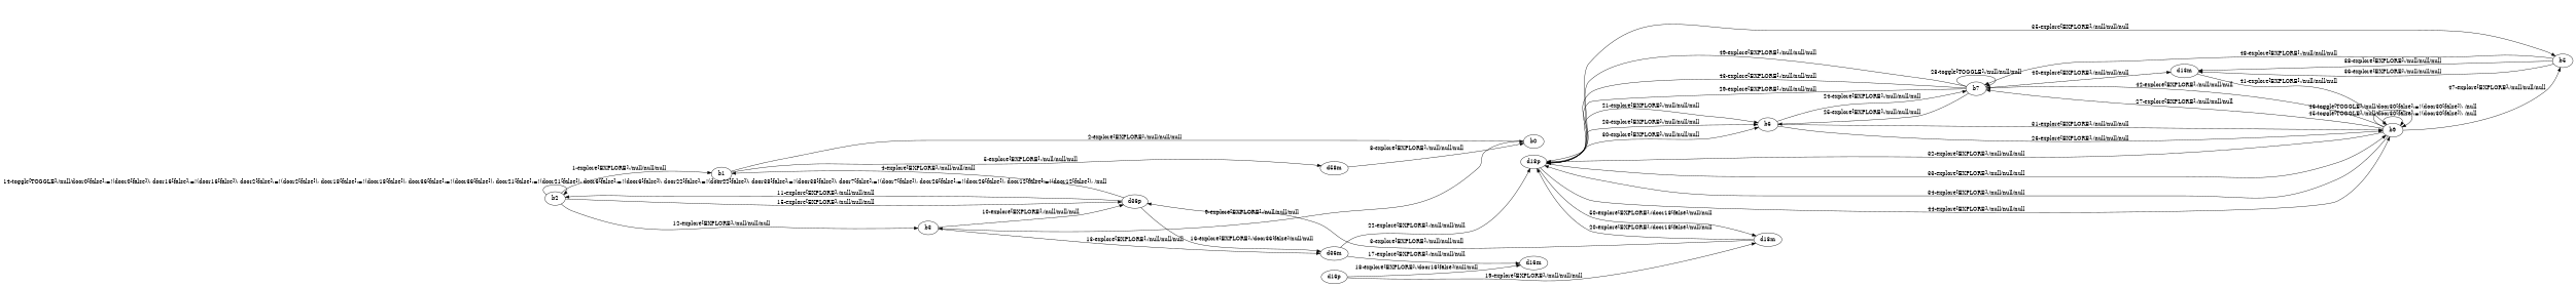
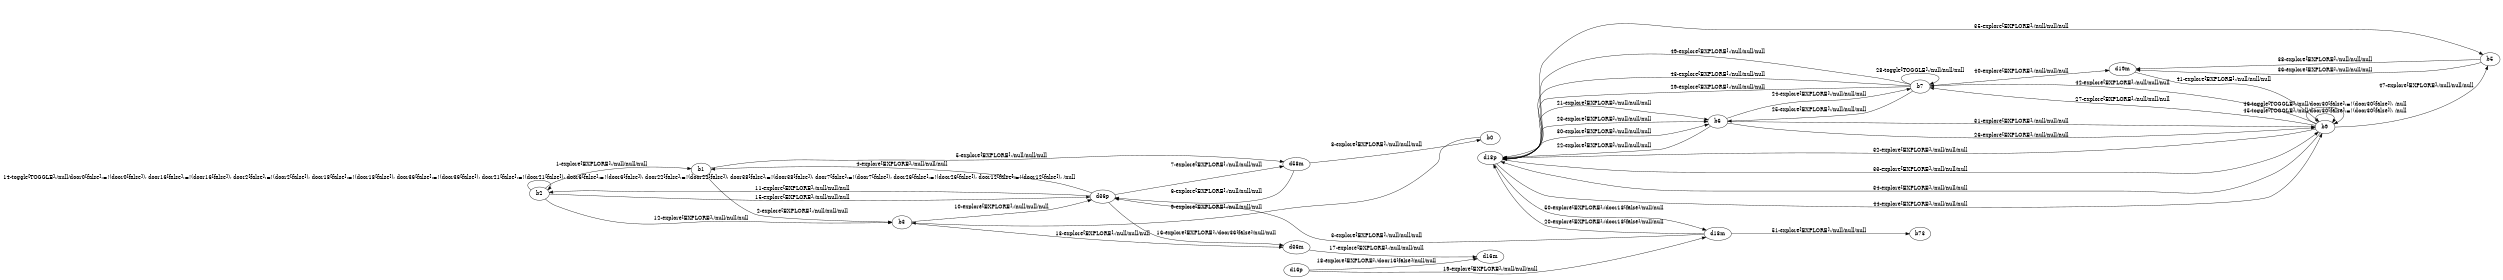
  digraph {
    rankdir=LR
    b2
    b1
    d36p
    b3
    b0
    n6 [label=d58m]
    d36m
    d16m
    d16p
    d18m
    d18p
+   b73
    b6
    n14 [label=b9]
    b5
    b7
-   d19m [label=d13m]
+   d19m
    b2 -> b2 [label="14-toggle[TOGGLE];/null/door0[false]:=!(door0[false]); door16[false]:=!(door16[false]); door2[false]:=!(door2[false]); door18[false]:=!(door18[false]); door36[false]:=!(door36[false]); door21[false]:=!(door21[false]); door6[false]:=!(door6[false]); door22[false]:=!(door22[false]); door38[false]:=!(door38[false]); door7[false]:=!(door7[false]); door26[false]:=!(door26[false]); door12[false]:=!(door12[false]); /null"]
    b2 -> b1 [label="1-explore[EXPLORE];/null/null/null"]
    b2 -> d36p [label="15-explore[EXPLORE];/null/null/null"]
    b2 -> b3 [label="12-explore[EXPLORE];/null/null/null"]
-   b1 -> b0 [label="2-explore[EXPLORE];/null/null/null"]
+   b1 -> b3 [label="2-explore[EXPLORE];/null/null/null"]
    b1 -> n6 [label="5-explore[EXPLORE];/null/null/null"]
    d36p -> b2 [label="11-explore[EXPLORE];/null/null/null"]
    d36p -> b1 [label="4-explore[EXPLORE];/null/null/null"]
+   d36p -> n6 [label="7-explore[EXPLORE];/null/null/null"]
    d36p -> d36m [label="16-explore[EXPLORE];/door36[false]/null/null"]
    b3 -> d36p [label="10-explore[EXPLORE];/null/null/null"]
    b3 -> d36m [label="13-explore[EXPLORE];/null/null/null"]
    b0 -> b3 [label="9-explore[EXPLORE];/null/null/null"]
+   n6 -> d36p [label="6-explore[EXPLORE];/null/null/null"]
    n6 -> b0 [label="8-explore[EXPLORE];/null/null/null"]
    d36m -> d16m [label="17-explore[EXPLORE];/null/null/null"]
    d16p -> d16m [label="18-explore[EXPLORE];/door16[false]/null/null"]
    d16p -> d18m [label="19-explore[EXPLORE];/null/null/null"]
    d18m -> d36p [label="3-explore[EXPLORE];/null/null/null"]
    d18m -> d18p [label="20-explore[EXPLORE];/door18[false]/null/null"]
+   d18m -> b73 [label="51-explore[EXPLORE];/null/null/null"]
    d18p -> d18m [label="50-explore[EXPLORE];/door18[false]/null/null"]
    d18p -> b6 [label="21-explore[EXPLORE];/null/null/null"]
    d18p -> b6 [label="23-explore[EXPLORE];/null/null/null"]
    d18p -> b6 [label="30-explore[EXPLORE];/null/null/null"]
    d18p -> n14 [label="33-explore[EXPLORE];/null/null/null"]
    d18p -> n14 [label="44-explore[EXPLORE];/null/null/null"]
    d18p -> b5 [label="35-explore[EXPLORE];/null/null/null"]
-   d36m -> d18p [label="22-explore[EXPLORE];/null/null/null"]
+   b6 -> d18p [label="22-explore[EXPLORE];/null/null/null"]
    b6 -> n14 [label="26-explore[EXPLORE];/null/null/null"]
    b6 -> n14 [label="31-explore[EXPLORE];/null/null/null"]
    b6 -> b7 [label="24-explore[EXPLORE];/null/null/null"]
    n14 -> d18p [label="32-explore[EXPLORE];/null/null/null"]
    n14 -> d18p [label="34-explore[EXPLORE];/null/null/null"]
    n14 -> n14 [label="45-toggle[TOGGLE];/null/door30[false]:=!(door30[false]); /null"]
    n14 -> n14 [label="46-toggle[TOGGLE];/null/door30[false]:=!(door30[false]); /null"]
    n14 -> b5 [label="47-explore[EXPLORE];/null/null/null"]
    n14 -> b7 [label="27-explore[EXPLORE];/null/null/null"]
    n14 -> b7 [label="42-explore[EXPLORE];/null/null/null"]
-   b5 -> b7 [label="48-explore[EXPLORE];/null/null/null"]
    b5 -> d19m [label="36-explore[EXPLORE];/null/null/null"]
    b5 -> d19m [label="38-explore[EXPLORE];/null/null/null"]
    b7 -> d18p [label="29-explore[EXPLORE];/null/null/null"]
    b7 -> d18p [label="43-explore[EXPLORE];/null/null/null"]
    b7 -> d18p [label="49-explore[EXPLORE];/null/null/null"]
    b7 -> b6 [label="25-explore[EXPLORE];/null/null/null"]
    b7 -> b7 [label="28-toggle[TOGGLE];/null/null/null"]
    b7 -> d19m [label="40-explore[EXPLORE];/null/null/null"]
    d19m -> n14 [label="41-explore[EXPLORE];/null/null/null"]
  }
